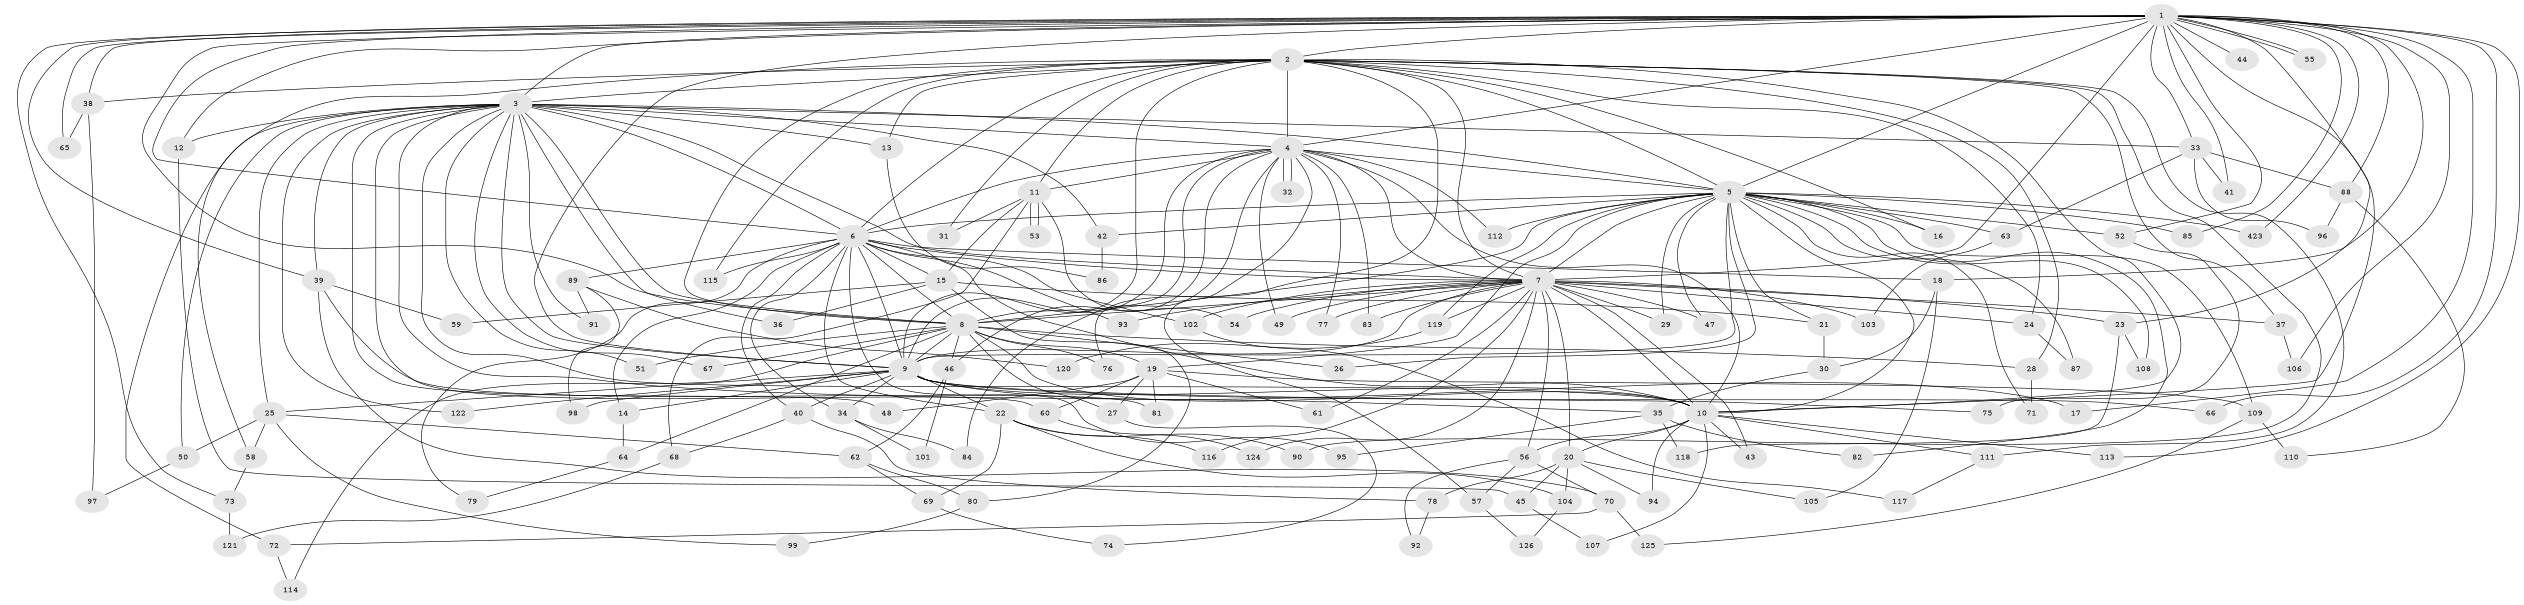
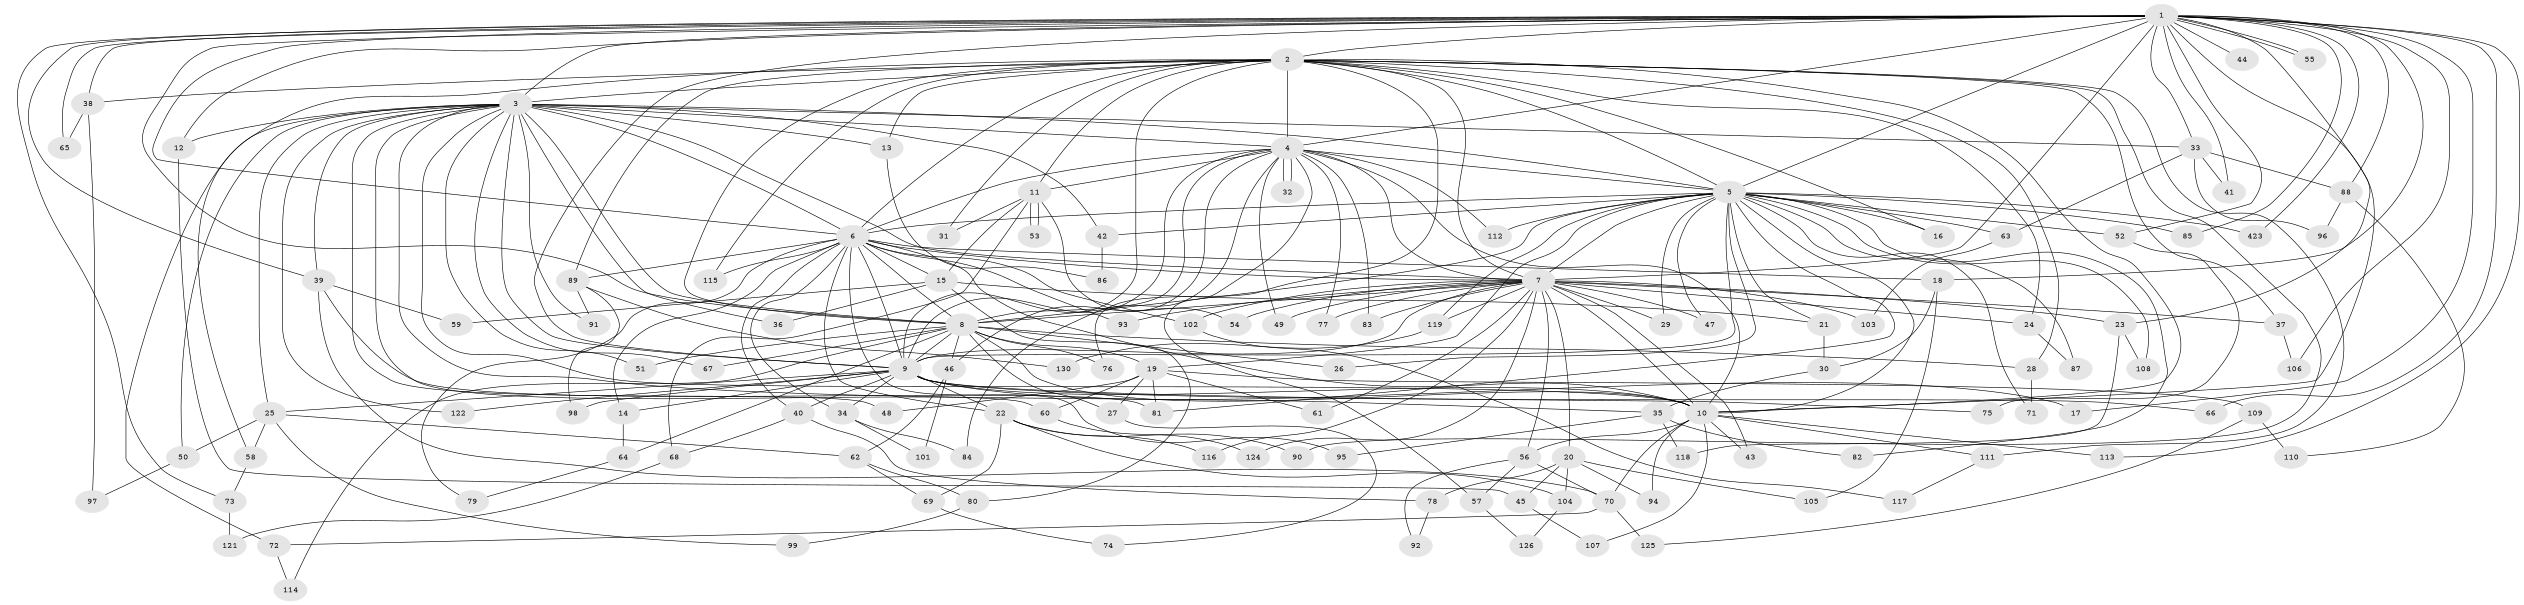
  graph {
    fontname="Courier Prime"
    node [color=gray90 fontname="Courier Prime" style=filled]
    edge [fontname="Courier Prime"]
    1
    2
    3
    4
    5
    6
    7
    8
    9
    10
    12
    17
    18
    23
    33
    38
    39
    41
    44
    52
    55
    65
    66
    73
    85
    88
    106
    113
    n29 [label=423]
    11
    13
    16
    24
    28
    31
    37
    58
    76
    89
    90
    111
    115
    25
    35
    36
    42
    48
    50
    51
    60
    67
    72
    91
    122
    32
    46
    49
    57
    77
    83
    84
    112
    19
    21
    26
    29
    47
    63
    71
    82
    87
    108
    109
    119
    14
    15
    22
    34
    40
    79
    93
    95
    102
    20
    43
    54
    56
    61
    103
    116
    124
    27
    64
    114
    75
    98
    94
    107
    45
    30
    105
    118
    96
    97
    59
    81
    70
    121
    110
    53
    68
    86
-   120
+   120 [label=130]
    117
    62
    99
    101
    126
    125
    80
    104
    69
    78
    92
    74
    1 -- 2
    1 -- 3
    1 -- 4
    1 -- 5
    1 -- 6
    1 -- 7
    1 -- 8
    1 -- 9
    1 -- 10
    1 -- 12
    1 -- 17
    1 -- 18
    1 -- 23
    1 -- 33
    1 -- 38
    1 -- 39
    1 -- 41
    1 -- 44
    1 -- 52
    1 -- 55
    1 -- 55
    1 -- 65
    1 -- 66
    1 -- 73
    1 -- 85
    1 -- 88
    1 -- 106
    1 -- 113
    1 -- n29
    2 -- 3
    2 -- 4
    2 -- 5
    2 -- 6
    2 -- 7
    2 -- 8
    2 -- 9
    2 -- 10
    2 -- 38
    2 -- 11
    2 -- 13
    2 -- 16
    2 -- 24
    2 -- 28
    2 -- 31
    2 -- 37
    2 -- 58
    2 -- 76
+   2 -- 89
    2 -- 90
    2 -- 111
    2 -- 115
    3 -- 4
    3 -- 5
    3 -- 6
    3 -- 7
    3 -- 8
    3 -- 9
    3 -- 10
    3 -- 12
    3 -- 33
    3 -- 39
    3 -- 13
    3 -- 25
    3 -- 35
    3 -- 36
    3 -- 42
    3 -- 48
    3 -- 50
    3 -- 51
    3 -- 60
    3 -- 67
    3 -- 72
    3 -- 91
    3 -- 122
    4 -- 5
    4 -- 6
    4 -- 7
    4 -- 8
    4 -- 9
    4 -- 10
    4 -- 11
    4 -- 32
    4 -- 32
    4 -- 46
    4 -- 49
    4 -- 57
    4 -- 77
    4 -- 83
    4 -- 84
    4 -- 112
    5 -- 6
    5 -- 7
    5 -- 8
    5 -- 9
    5 -- 10
    5 -- 52
    5 -- 85
    5 -- n29
    5 -- 16
    5 -- 42
    5 -- 112
    5 -- 19
    5 -- 21
    5 -- 26
    5 -- 29
    5 -- 47
    5 -- 63
    5 -- 71
    5 -- 82
    5 -- 87
    5 -- 108
-   5 -- 109
+   5 -- 81
    5 -- 119
    6 -- 7
    6 -- 8
    6 -- 9
    6 -- 10
    6 -- 18
    6 -- 89
    6 -- 115
    6 -- 14
    6 -- 15
    6 -- 22
    6 -- 34
    6 -- 40
    6 -- 79
    6 -- 93
    6 -- 95
    6 -- 102
    7 -- 8
    7 -- 9
    7 -- 10
    7 -- 23
    7 -- 24
    7 -- 37
    7 -- 49
    7 -- 77
    7 -- 83
    7 -- 29
    7 -- 47
    7 -- 119
    7 -- 93
    7 -- 102
    7 -- 20
    7 -- 43
    7 -- 54
    7 -- 56
    7 -- 61
    7 -- 103
    7 -- 116
    7 -- 124
    8 -- 9
    8 -- 10
    8 -- 28
    8 -- 76
    8 -- 51
    8 -- 67
    8 -- 46
    8 -- 19
    8 -- 26
    8 -- 27
    8 -- 64
    8 -- 114
    9 -- 10
    9 -- 17
    9 -- 66
    9 -- 25
    9 -- 122
    9 -- 14
    9 -- 22
    9 -- 34
    9 -- 40
    9 -- 75
    9 -- 98
    10 -- 113
    10 -- 111
-   10 -- 20
+   10 -- 70
    10 -- 43
    10 -- 56
    10 -- 94
    10 -- 107
    12 -- 45
    18 -- 30
    18 -- 105
    23 -- 108
    23 -- 118
    33 -- 41
    33 -- 88
    33 -- 63
    33 -- 96
    38 -- 65
    38 -- 97
    39 -- 59
    39 -- 81
    39 -- 70
    52 -- 75
    73 -- 121
    88 -- 96
    88 -- 110
    11 -- 31
    11 -- 15
    11 -- 54
    11 -- 53
    11 -- 53
    11 -- 68
    13 -- 86
    24 -- 87
    28 -- 71
    37 -- 106
    58 -- 73
    89 -- 91
    89 -- 98
    89 -- 120
    111 -- 117
    25 -- 58
    25 -- 50
    25 -- 62
    25 -- 99
    35 -- 82
    35 -- 95
    35 -- 118
    42 -- 86
    50 -- 97
    60 -- 124
    72 -- 114
    46 -- 62
    46 -- 101
    57 -- 126
    19 -- 48
    19 -- 60
    19 -- 109
    19 -- 61
    19 -- 27
    19 -- 81
    21 -- 30
    63 -- 103
    109 -- 110
    109 -- 125
    119 -- 120
    14 -- 64
    15 -- 36
    15 -- 21
    15 -- 59
    15 -- 80
    22 -- 90
    22 -- 116
    22 -- 104
    22 -- 69
    34 -- 84
    34 -- 101
    40 -- 68
    40 -- 78
    102 -- 117
    20 -- 94
    20 -- 45
    20 -- 105
    20 -- 104
    20 -- 78
    56 -- 57
    56 -- 70
    56 -- 92
    27 -- 74
    64 -- 79
    45 -- 107
    30 -- 35
    70 -- 72
    70 -- 125
    68 -- 121
    62 -- 80
    62 -- 69
    80 -- 99
    104 -- 126
    69 -- 74
    78 -- 92
  }
